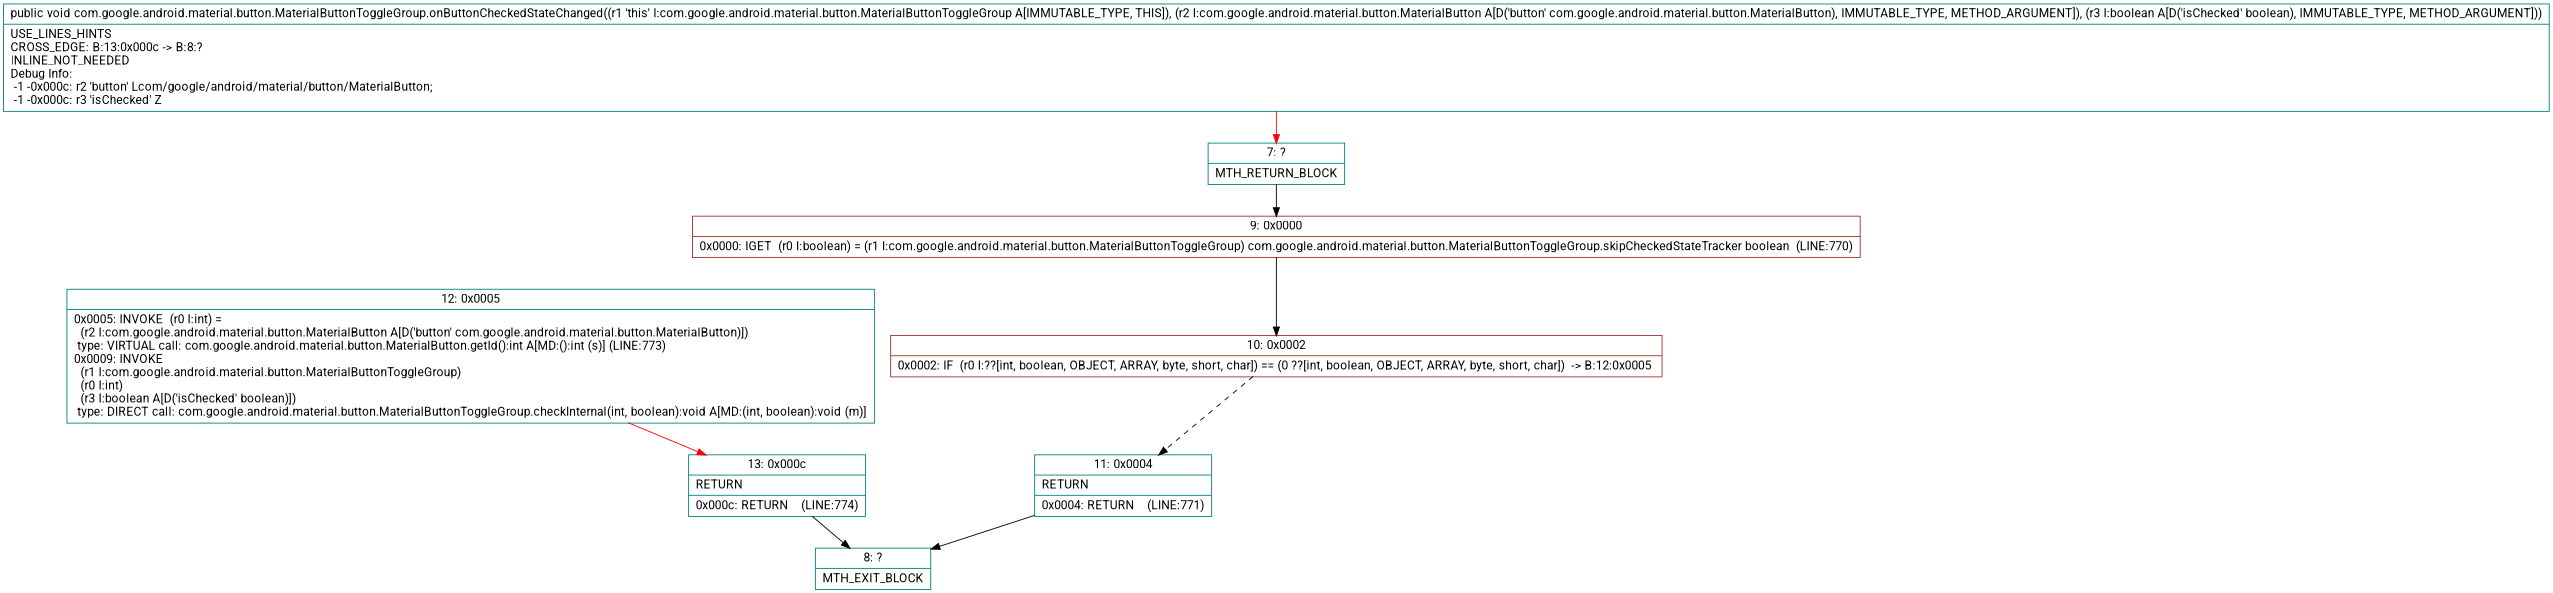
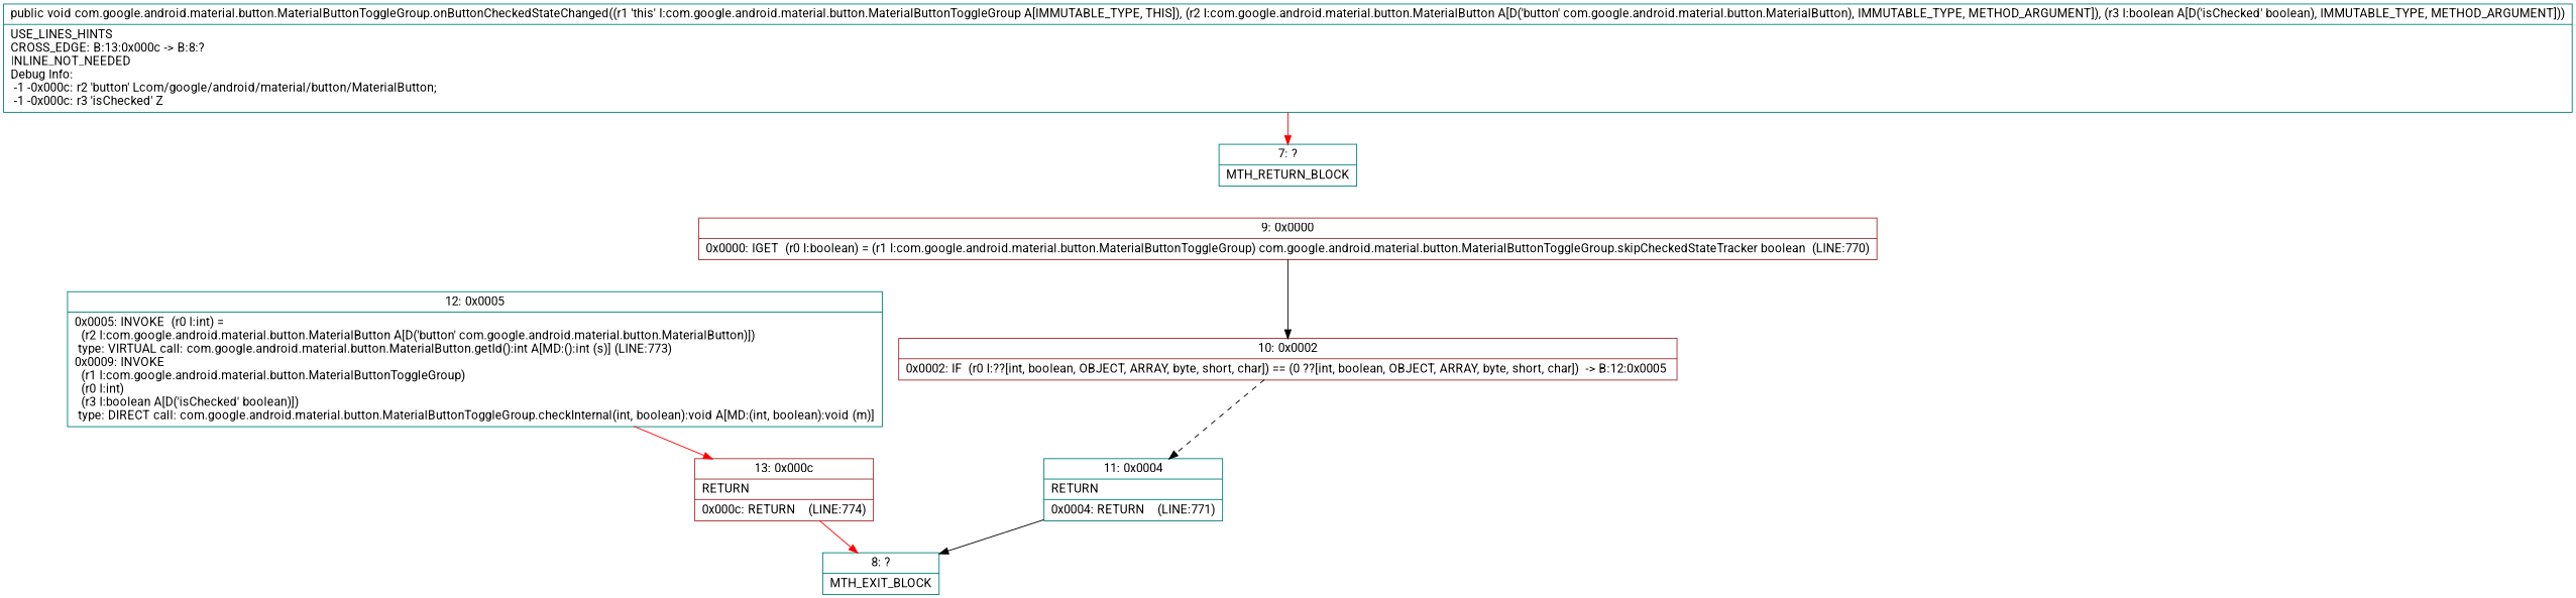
  digraph {
    fontname=Roboto
    node [color=teal fontname=Roboto shape=record]
    edge [color=black fontname=Roboto]
    n1 [label="{7\:\ ?|MTH_RETURN_BLOCK\l}"]
    n2 [color=brown label="{9\:\ 0x0000|0x0000: IGET  (r0 I:boolean) = (r1 I:com.google.android.material.button.MaterialButtonToggleGroup) com.google.android.material.button.MaterialButtonToggleGroup.skipCheckedStateTracker boolean  (LINE:770)\l}"]
    n3 [color=brown label="{10\:\ 0x0002|0x0002: IF  (r0 I:??[int, boolean, OBJECT, ARRAY, byte, short, char]) == (0 ??[int, boolean, OBJECT, ARRAY, byte, short, char])  \-\> B:12:0x0005 \l}"]
    n4 [label="{11\:\ 0x0004|RETURN\l|0x0004: RETURN    (LINE:771)\l}"]
    n5 [label="{8\:\ ?|MTH_EXIT_BLOCK\l}"]
    n6 [label="{12\:\ 0x0005|0x0005: INVOKE  (r0 I:int) = \l  (r2 I:com.google.android.material.button.MaterialButton A[D('button' com.google.android.material.button.MaterialButton)])\l type: VIRTUAL call: com.google.android.material.button.MaterialButton.getId():int A[MD:():int (s)] (LINE:773)\l0x0009: INVOKE  \l  (r1 I:com.google.android.material.button.MaterialButtonToggleGroup)\l  (r0 I:int)\l  (r3 I:boolean A[D('isChecked' boolean)])\l type: DIRECT call: com.google.android.material.button.MaterialButtonToggleGroup.checkInternal(int, boolean):void A[MD:(int, boolean):void (m)]\l}"]
-   n7 [label="{13\:\ 0x000c|RETURN\l|0x000c: RETURN    (LINE:774)\l}"]
+   n7 [color=brown label="{13\:\ 0x000c|RETURN\l|0x000c: RETURN    (LINE:774)\l}"]
    n8 [label="{public void com.google.android.material.button.MaterialButtonToggleGroup.onButtonCheckedStateChanged((r1 'this' I:com.google.android.material.button.MaterialButtonToggleGroup A[IMMUTABLE_TYPE, THIS]), (r2 I:com.google.android.material.button.MaterialButton A[D('button' com.google.android.material.button.MaterialButton), IMMUTABLE_TYPE, METHOD_ARGUMENT]), (r3 I:boolean A[D('isChecked' boolean), IMMUTABLE_TYPE, METHOD_ARGUMENT]))  | USE_LINES_HINTS\lCROSS_EDGE: B:13:0x000c \-\> B:8:?\lINLINE_NOT_NEEDED\lDebug Info:\l  \-1 \-0x000c: r2 'button' Lcom\/google\/android\/material\/button\/MaterialButton;\l  \-1 \-0x000c: r3 'isChecked' Z\l}"]
-   n1 -> n2
    n2 -> n3
    n3 -> n4 [style=dashed]
    n4 -> n5
    n6 -> n7 [color=red]
-   n7 -> n5
+   n7 -> n5 [color=red]
    n8 -> n1 [color=red]
  }
